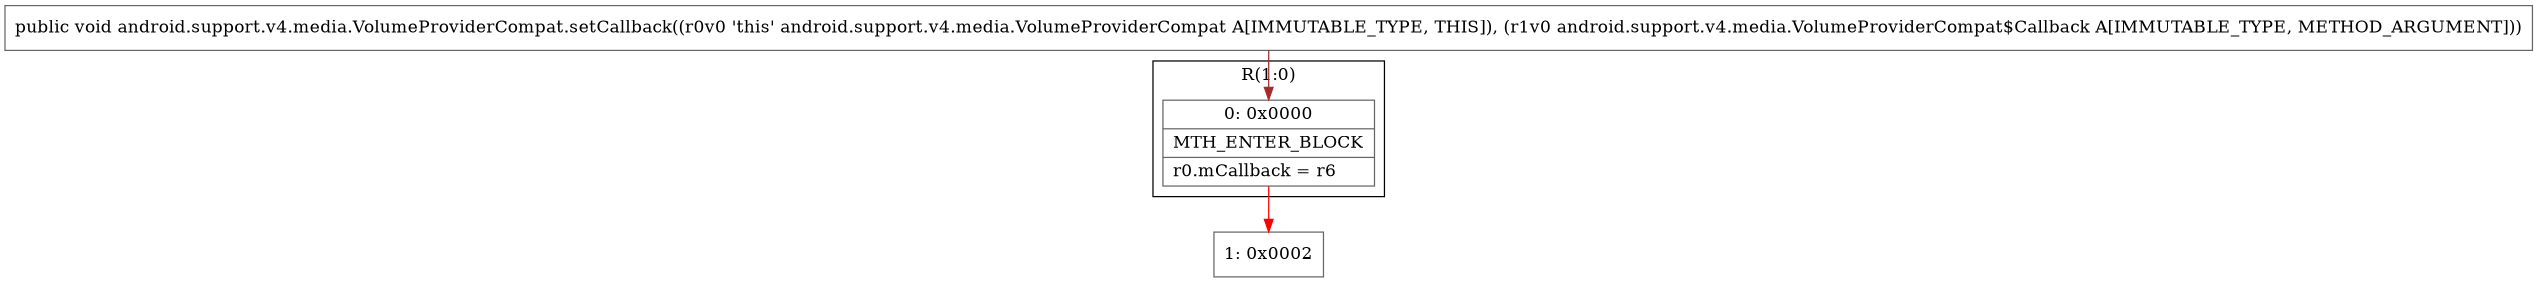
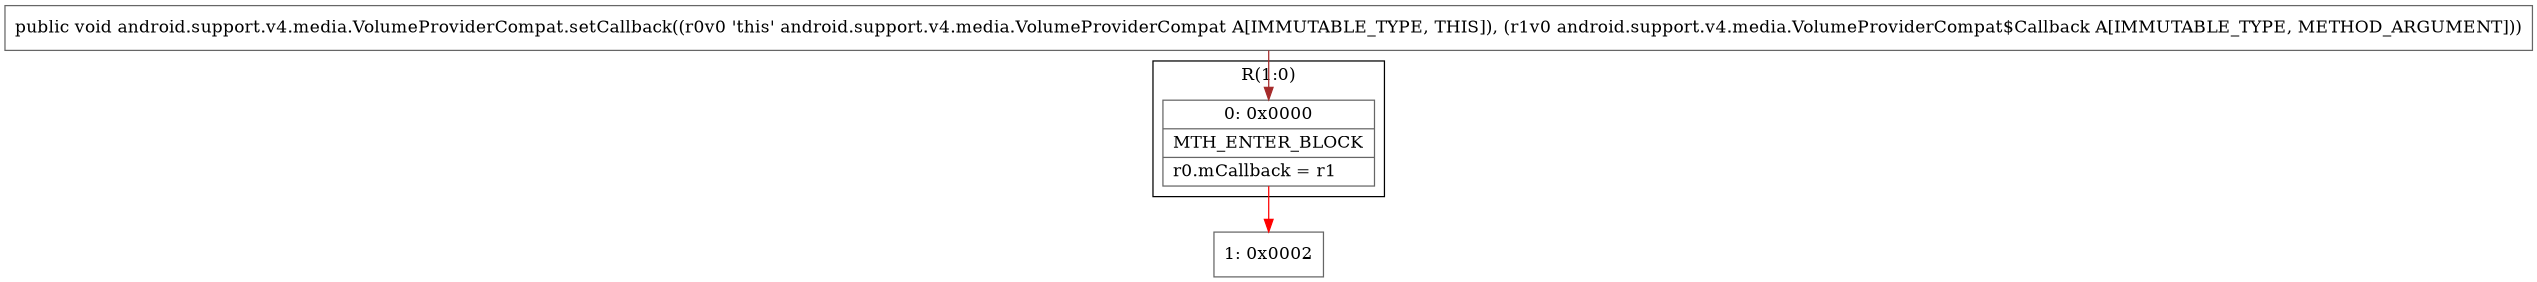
  digraph {
    node [color=gray40 shape=record]
-   n1 [label="{0\:\ 0x0000|MTH_ENTER_BLOCK\l|r0.mCallback = r6\l}"]
+   n1 [label="{0\:\ 0x0000|MTH_ENTER_BLOCK\l|r0.mCallback = r1\l}"]
    n2 [label="{1\:\ 0x0002}"]
    n3 [label="{public void android.support.v4.media.VolumeProviderCompat.setCallback((r0v0 'this' android.support.v4.media.VolumeProviderCompat A[IMMUTABLE_TYPE, THIS]), (r1v0 android.support.v4.media.VolumeProviderCompat$Callback A[IMMUTABLE_TYPE, METHOD_ARGUMENT])) }"]
    subgraph cluster_1 {
      label="R(1:0)"
      n1
    }
    n1 -> n2 [color=red]
    n3 -> n1 [color=brown]
  }
